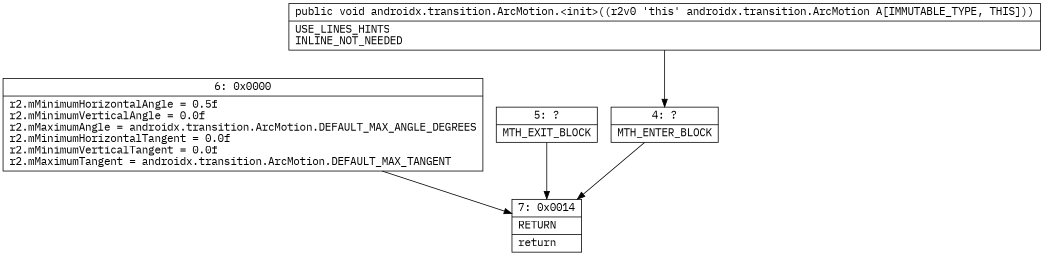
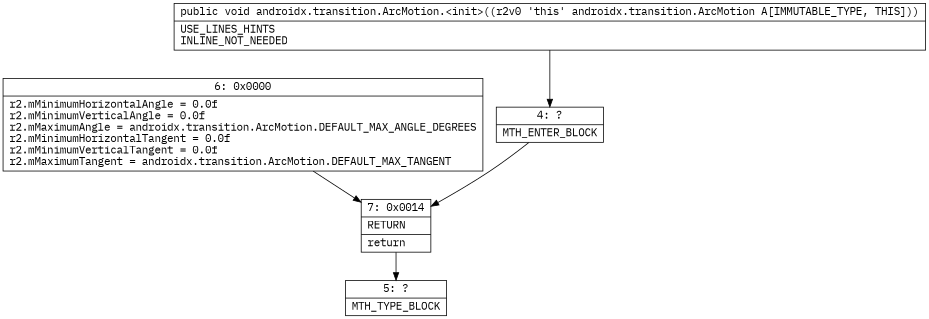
  digraph {
    fontname="IBM Plex Mono"
    node [fontname="IBM Plex Mono" shape=record]
    edge [fontname="IBM Plex Mono"]
    n1 [label="{4\:\ ?|MTH_ENTER_BLOCK\l}"]
    n2 [label="{7\:\ 0x0014|RETURN\l|return\l}"]
-   n3 [label="{6\:\ 0x0000|r2.mMinimumHorizontalAngle = 0.5f\lr2.mMinimumVerticalAngle = 0.0f\lr2.mMaximumAngle = androidx.transition.ArcMotion.DEFAULT_MAX_ANGLE_DEGREES\lr2.mMinimumHorizontalTangent = 0.0f\lr2.mMinimumVerticalTangent = 0.0f\lr2.mMaximumTangent = androidx.transition.ArcMotion.DEFAULT_MAX_TANGENT\l}"]
-   n4 [label="{5\:\ ?|MTH_EXIT_BLOCK\l}"]
+   n3 [label="{6\:\ 0x0000|r2.mMinimumHorizontalAngle = 0.0f\lr2.mMinimumVerticalAngle = 0.0f\lr2.mMaximumAngle = androidx.transition.ArcMotion.DEFAULT_MAX_ANGLE_DEGREES\lr2.mMinimumHorizontalTangent = 0.0f\lr2.mMinimumVerticalTangent = 0.0f\lr2.mMaximumTangent = androidx.transition.ArcMotion.DEFAULT_MAX_TANGENT\l}"]
+   n4 [label="{5\:\ ?|MTH_TYPE_BLOCK\l}"]
    n5 [label="{public void androidx.transition.ArcMotion.\<init\>((r2v0 'this' androidx.transition.ArcMotion A[IMMUTABLE_TYPE, THIS]))  | USE_LINES_HINTS\lINLINE_NOT_NEEDED\l}"]
    n1 -> n2
-   n4 -> n2
+   n2 -> n4
    n3 -> n2
    n5 -> n1
  }
